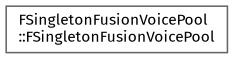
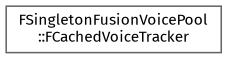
  digraph {
    rankdir=TB
    fontname="Fira Sans"
-   n1 [color=grey40 fillcolor=white fontname="Fira Sans" fontsize=10 height=0.2 label="FSingletonFusionVoicePool\l::FSingletonFusionVoicePool" shape=box style=filled width=0.4]
+   n1 [color=grey40 fillcolor=white fontname="Fira Sans" fontsize=10 height=0.2 label="FSingletonFusionVoicePool\l::FCachedVoiceTracker" shape=box style=filled width=0.4]
  }
